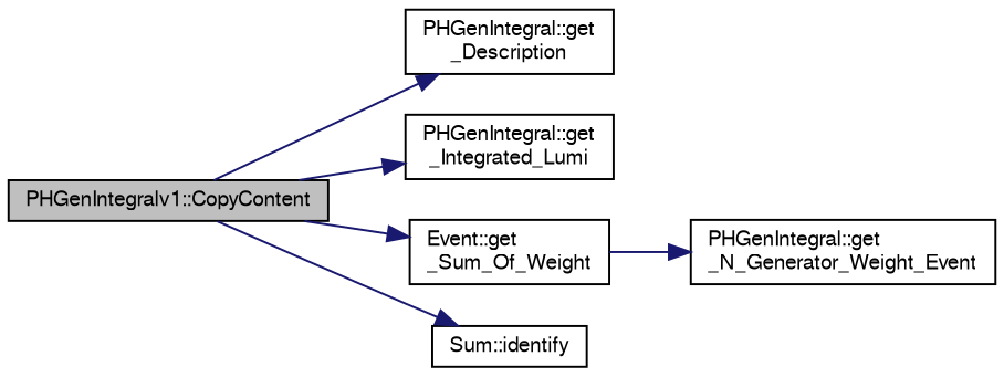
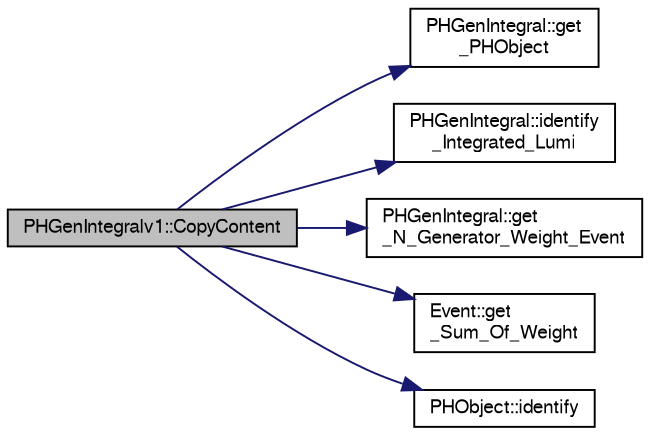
  digraph {
    rankdir=LR
    node [color=black fontname=FreeSans fontsize=10 shape=record]
    edge [color=midnightblue fontname=FreeSans fontsize=10 labelfontname=FreeSans labelfontsize=10 style=solid]
    n1 [fillcolor=grey75 fontcolor=black height=0.2 label="PHGenIntegralv1::CopyContent" style=filled width=0.4]
-   n2 [height=0.2 label="PHGenIntegral::get\l_Description" width=0.4]
-   n3 [height=0.2 label="PHGenIntegral::get\l_Integrated_Lumi" width=0.4]
+   n2 [height=0.2 label="PHGenIntegral::get\l_PHObject" width=0.4]
+   n3 [height=0.2 label="PHGenIntegral::identify\l_Integrated_Lumi" width=0.4]
    n4 [height=0.2 label="PHGenIntegral::get\l_N_Generator_Weight_Event" width=0.4]
    n5 [height=0.2 label="Event::get\l_Sum_Of_Weight" width=0.4]
-   n6 [height=0.2 label="Sum::identify" width=0.4]
+   n6 [height=0.2 label="PHObject::identify" width=0.4]
    n1 -> n2
    n1 -> n3
-   n5 -> n4
+   n1 -> n4
    n1 -> n5
    n1 -> n6
  }
